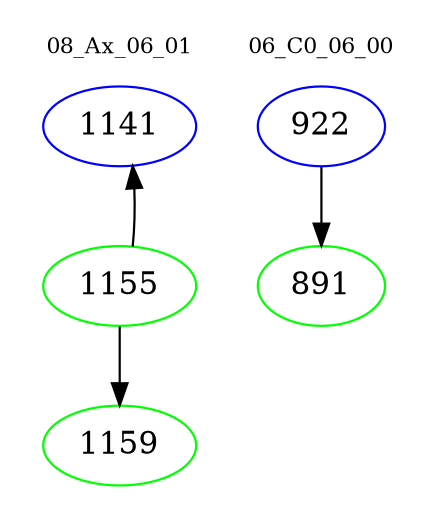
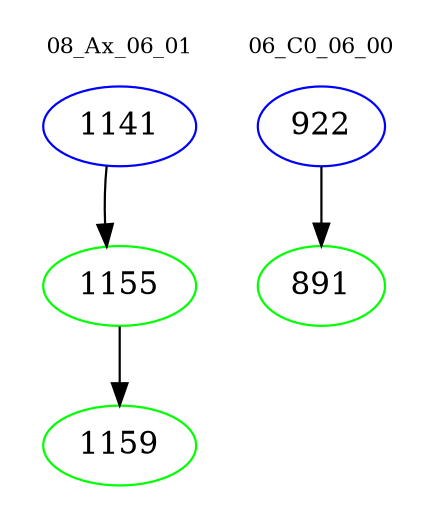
  digraph {
    node [color=green]
    edge [color=black]
    n1 [color=blue label=1141]
    n2 [label=1155]
    n3 [label=1159]
    n4 [color=blue label=922]
    n5 [label=891]
    subgraph cluster_1 {
      color=white
      fontsize=10
      label="08_Ax_06_01"
      n1
      n2
      n3
    }
    subgraph cluster_2 {
      color=white
      fontsize=10
      label="06_C0_06_00"
      n4
      n5
    }
-   n2 -> n1
+   n1 -> n2
    n2 -> n3
    n4 -> n5
  }
